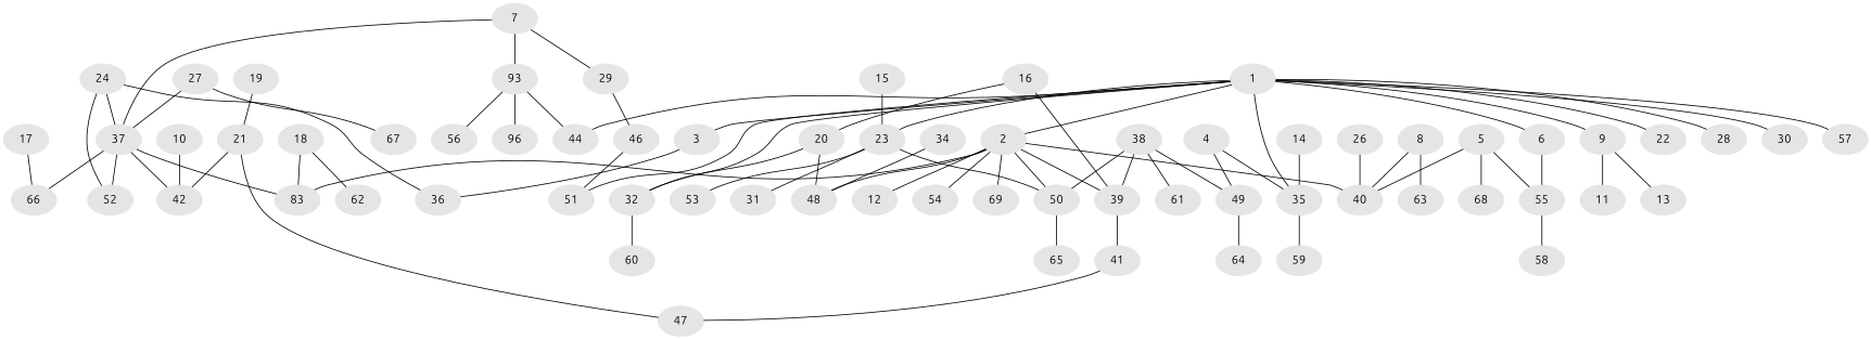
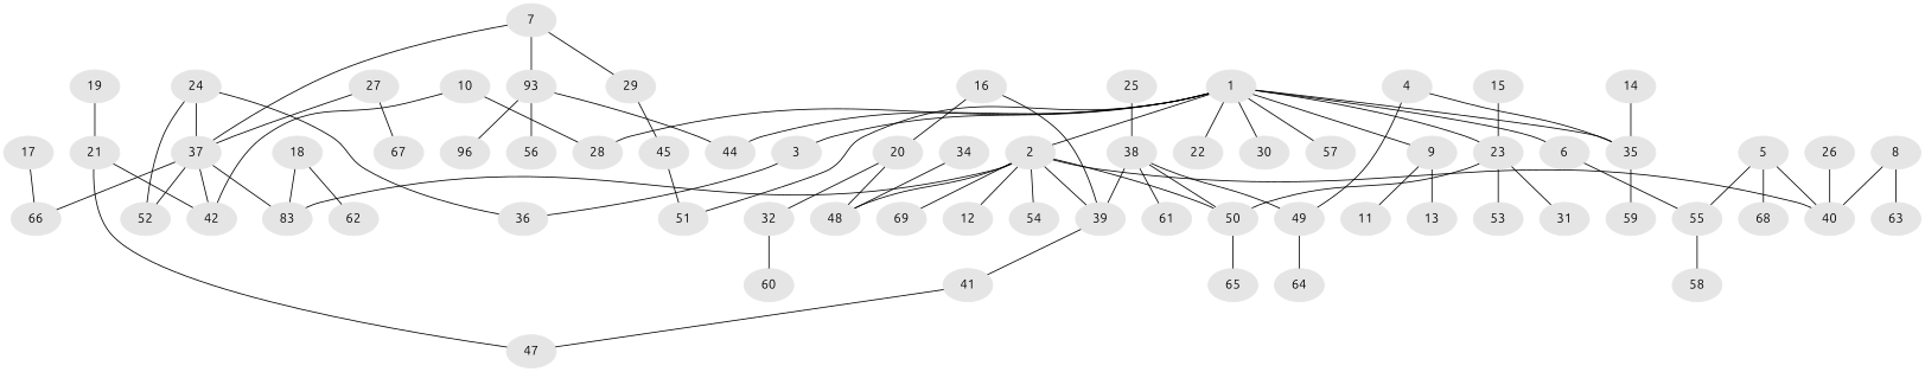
  graph {
    fontname=Ubuntu
    node [color=gray90 fontname=Ubuntu style=filled]
    edge [fontname=Ubuntu weight=1.0]
    1
    2
    3
    6
    9
    22
    23
    28
    30
    32
    35
    44
    51
    57
    12
    39
    40
    n18 [label=83]
    48
    50
    54
    69
    36
    55
    11
    13
    31
    53
    60
    59
    41
    65
    4
    49
    64
    5
    68
    58
    7
    29
    n41 [label=93]
    37
-   45 [label=46]
+   45
    n44 [label=96]
    56
    42
    66
    52
    8
    63
    10
    14
    15
    16
    20
    17
    18
    62
    19
    21
    47
    24
+   25
    38
    61
    26
    27
    67
    34
    1 -- 2
    1 -- 3
    1 -- 6
    1 -- 9
    1 -- 22
    1 -- 23
    1 -- 28
    1 -- 30
-   1 -- 32
    1 -- 35
    1 -- 44
    1 -- 51
    1 -- 57
    2 -- 12
    2 -- 39
    2 -- 40
    2 -- n18
    2 -- 48
    2 -- 50
    2 -- 54
    2 -- 69
    3 -- 36
    6 -- 55
    9 -- 11
    9 -- 13
    23 -- 50
    23 -- 31
    23 -- 53
    32 -- 60
    35 -- 59
    39 -- 41
    50 -- 65
    55 -- 58
    41 -- 47
    4 -- 35
    4 -- 49
    49 -- 64
    5 -- 40
    5 -- 55
    5 -- 68
    7 -- 29
    7 -- n41
    7 -- 37
    29 -- 45
    n41 -- 44
    n41 -- n44
    n41 -- 56
    37 -- n18
    37 -- 42
    37 -- 66
    37 -- 52
    45 -- 51
    8 -- 40
    8 -- 63
+   10 -- 28
    10 -- 42
    14 -- 35
    15 -- 23
    16 -- 39
    16 -- 20
    20 -- 32
    20 -- 48
    17 -- 66
    18 -- n18
    18 -- 62
    19 -- 21
    21 -- 42
    21 -- 47
    24 -- 36
    24 -- 37
    24 -- 52
+   25 -- 38
    38 -- 39
    38 -- 50
    38 -- 49
    38 -- 61
    26 -- 40
    27 -- 37
    27 -- 67
    34 -- 48
  }
